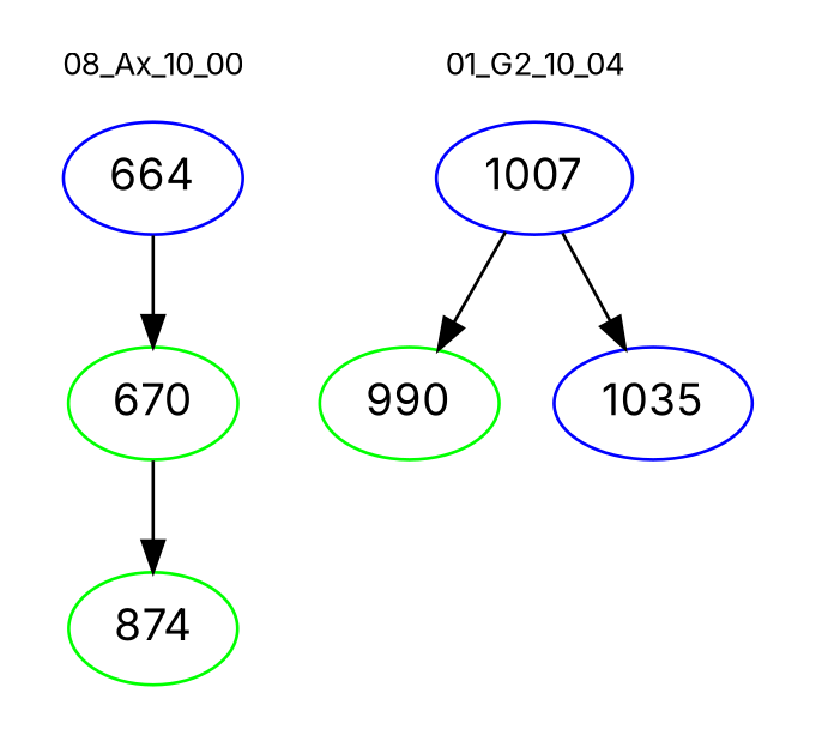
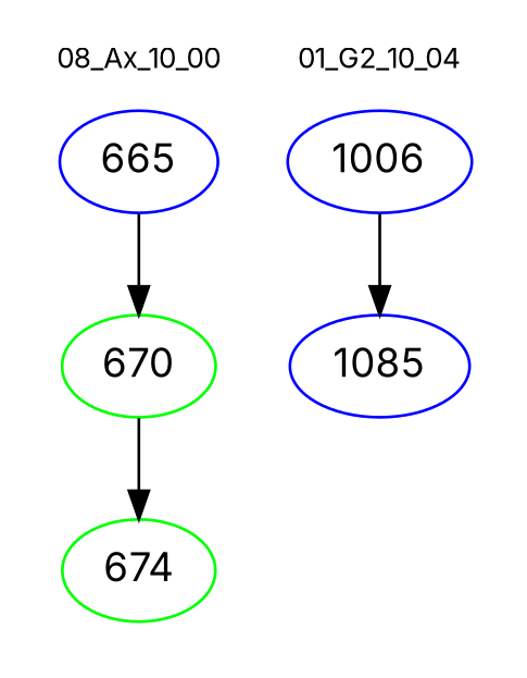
  digraph {
    fontname=Inter
    node [color=green fontname=Inter]
    edge [color=black fontname=Inter]
    n1 [label=670]
-   n2 [color=blue label=664]
-   n3 [label=874]
-   n4 [color=blue label=1007]
-   n5 [label=990]
-   n6 [color=blue label=1035]
+   n2 [color=blue label=665]
+   n3 [label=674]
+   n4 [color=blue label=1006]
+   n6 [color=blue label=1085]
    subgraph cluster_1 {
      color=white
      fontsize=10
      label="08_Ax_10_00"
      n1
      n2
      n3
    }
    subgraph cluster_2 {
      color=white
      fontsize=10
      label="01_G2_10_04"
      n4
-     n5
      n6
    }
    n1 -> n3
    n2 -> n1
-   n4 -> n5
    n4 -> n6
  }
